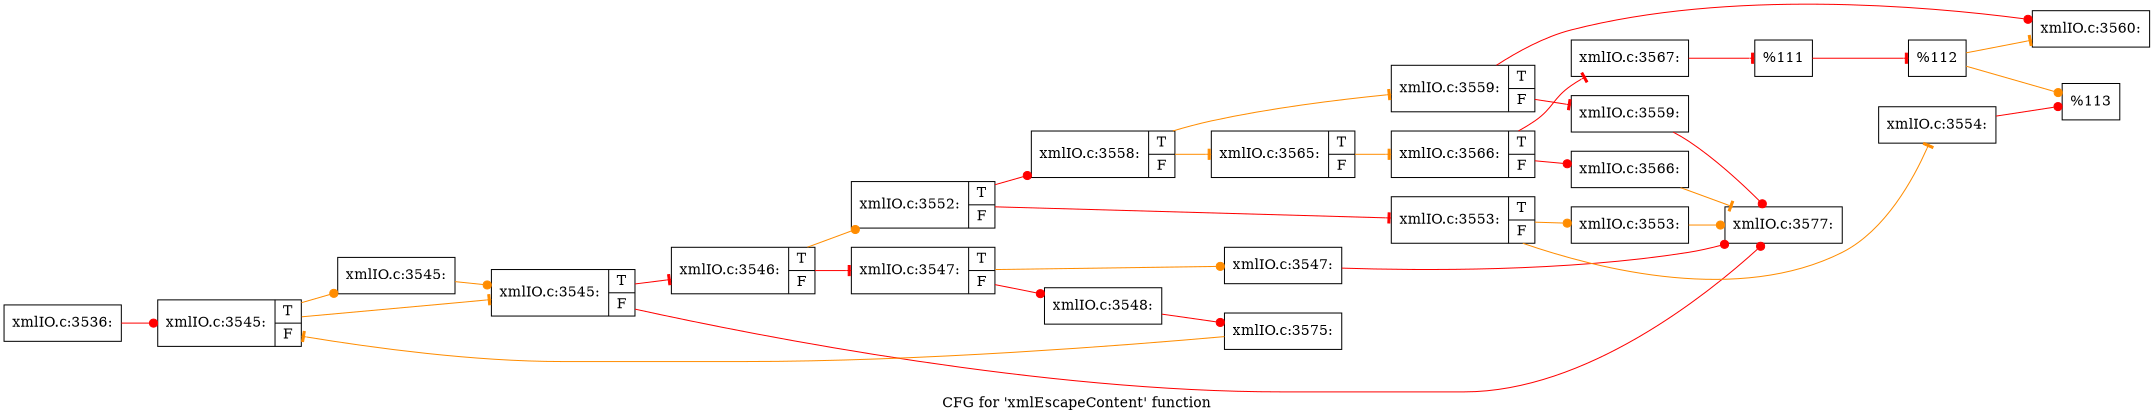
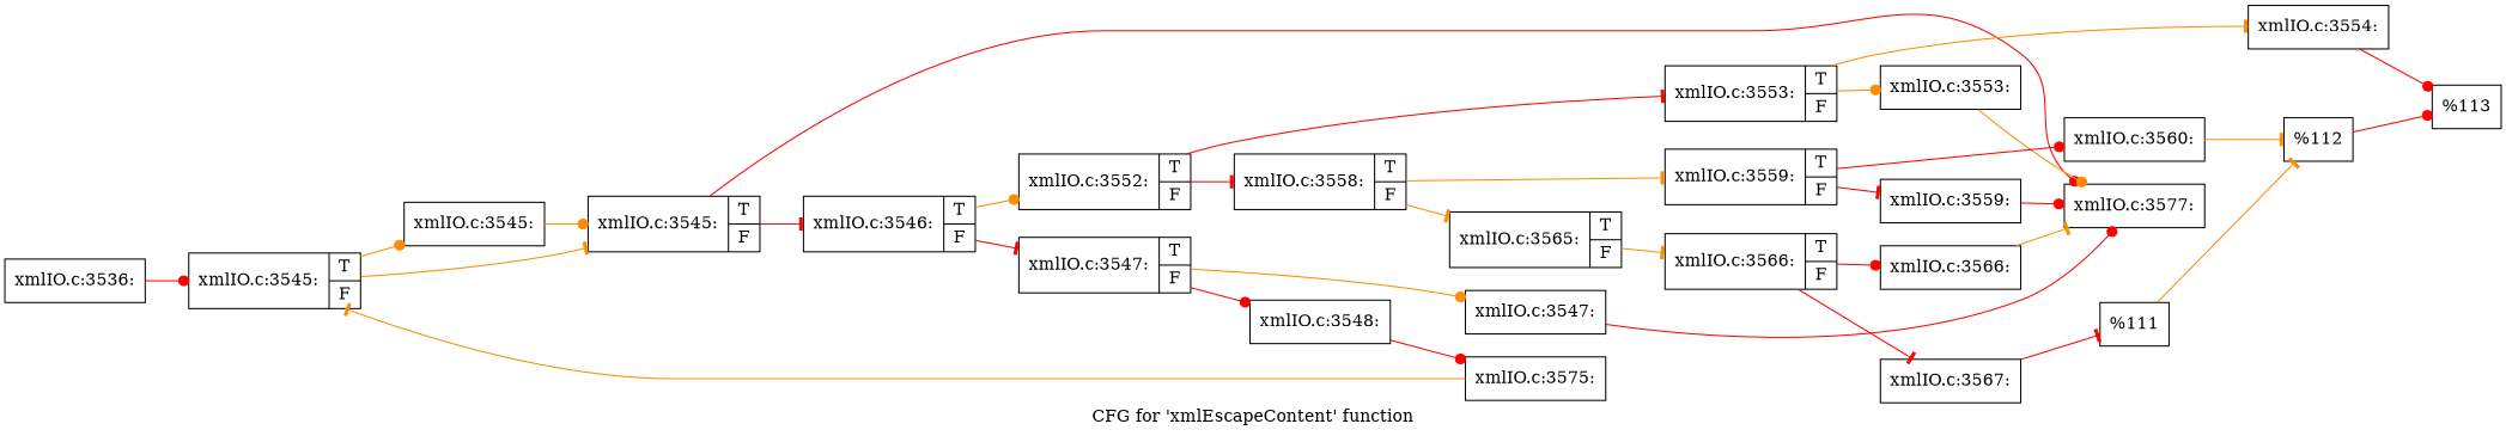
  digraph {
    label="CFG for 'xmlEscapeContent' function"
    rankdir=LR
    node [shape=record]
    edge [arrowhead=dot color=red]
    n1 [label="{xmlIO.c:3536:}"]
    n2 [label="{xmlIO.c:3545:|{<s0>T|<s1>F}}"]
    n3 [label="{xmlIO.c:3545:}"]
    n4 [label="{xmlIO.c:3545:|{<s0>T|<s1>F}}"]
    n5 [label="{xmlIO.c:3546:|{<s0>T|<s1>F}}"]
    n6 [label="{xmlIO.c:3577:}"]
    n7 [label="{xmlIO.c:3547:|{<s0>T|<s1>F}}"]
    n8 [label="{xmlIO.c:3552:|{<s0>T|<s1>F}}"]
    n9 [label="{xmlIO.c:3547:}"]
    n10 [label="{xmlIO.c:3548:}"]
    n11 [label="{xmlIO.c:3553:|{<s0>T|<s1>F}}"]
    n12 [label="{xmlIO.c:3558:|{<s0>T|<s1>F}}"]
    n13 [label="{xmlIO.c:3575:}"]
    n14 [label="{xmlIO.c:3553:}"]
    n15 [label="{xmlIO.c:3554:}"]
    n16 [label="{xmlIO.c:3559:|{<s0>T|<s1>F}}"]
    n17 [label="{xmlIO.c:3565:|{<s0>T|<s1>F}}"]
    n18 [label="{%113}"]
    n19 [label="{xmlIO.c:3559:}"]
    n20 [label="{xmlIO.c:3560:}"]
    n21 [label="{xmlIO.c:3566:|{<s0>T|<s1>F}}"]
    n22 [label="{%112}"]
    n23 [label="{xmlIO.c:3566:}"]
    n24 [label="{xmlIO.c:3567:}"]
    n25 [label="{%111}"]
    n1 -> n2
    n2 -> n3 [color=darkorange]
    n2 -> n4 [arrowhead=tee color=darkorange]
    n3 -> n4 [color=darkorange]
    n4 -> n5 [arrowhead=tee]
    n4 -> n6
    n5 -> n7 [arrowhead=tee]
    n5 -> n8 [color=darkorange]
    n7 -> n9 [color=darkorange]
    n7 -> n10
    n8 -> n11 [arrowhead=tee]
-   n8 -> n12
+   n8 -> n12 [arrowhead=tee]
    n9 -> n6
    n10 -> n13
    n11 -> n14 [color=darkorange]
    n11 -> n15 [arrowhead=tee color=darkorange]
    n12 -> n16 [arrowhead=tee color=darkorange]
    n12 -> n17 [arrowhead=tee color=darkorange]
    n13 -> n2 [arrowhead=tee color=darkorange]
    n14 -> n6 [color=darkorange]
    n15 -> n18
    n16 -> n19 [arrowhead=tee]
    n16 -> n20
    n17 -> n21 [arrowhead=tee color=darkorange]
    n19 -> n6
-   n22 -> n20 [arrowhead=tee color=darkorange]
+   n20 -> n22 [arrowhead=tee color=darkorange]
    n21 -> n23
    n21 -> n24 [arrowhead=tee]
-   n22 -> n18 [color=darkorange]
+   n22 -> n18
    n23 -> n6 [arrowhead=tee color=darkorange]
    n24 -> n25 [arrowhead=tee]
-   n25 -> n22 [arrowhead=tee]
+   n25 -> n22 [arrowhead=tee color=darkorange]
  }
